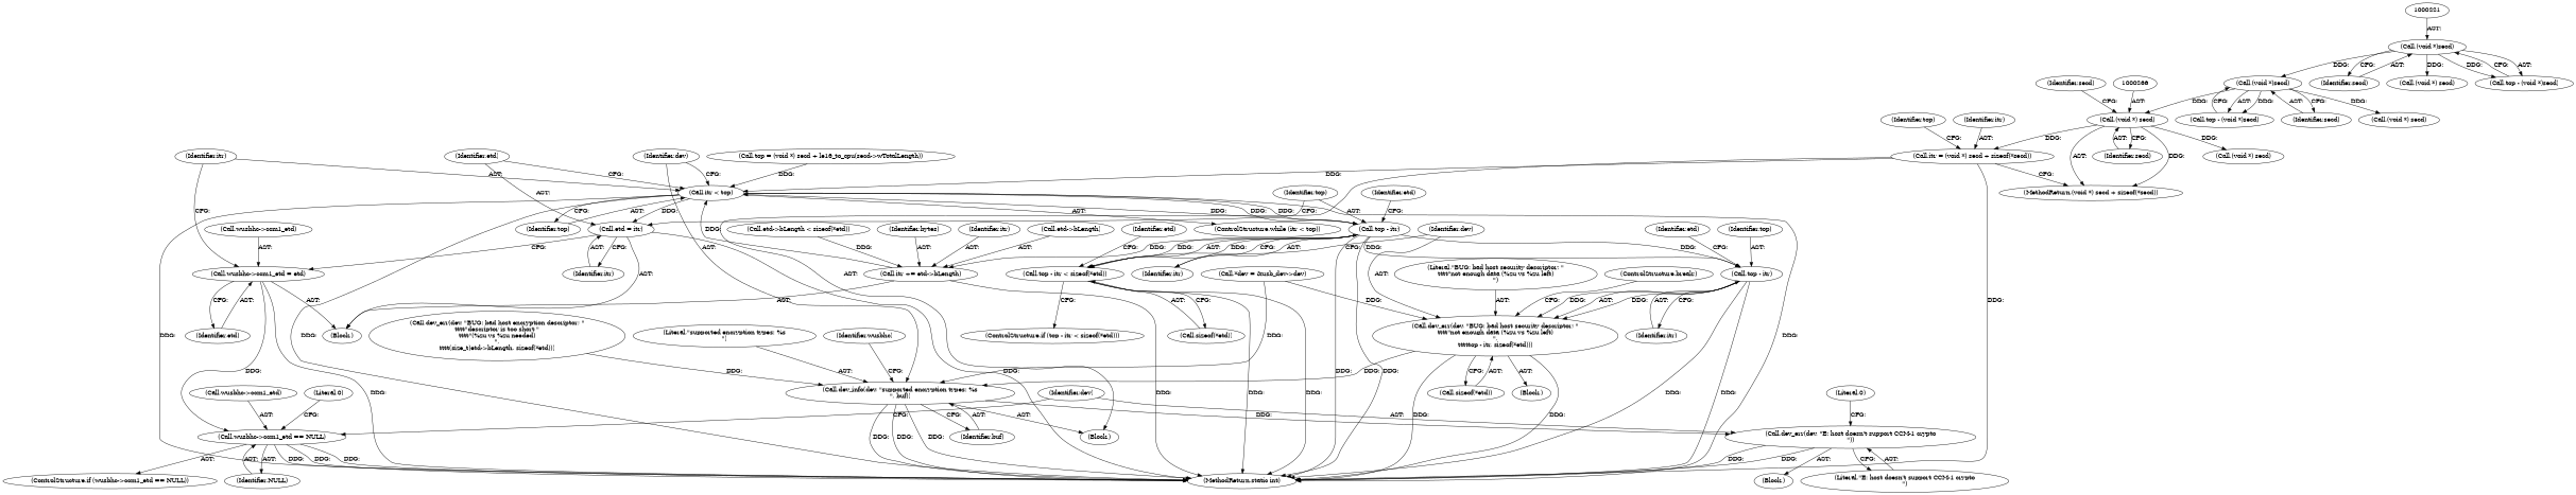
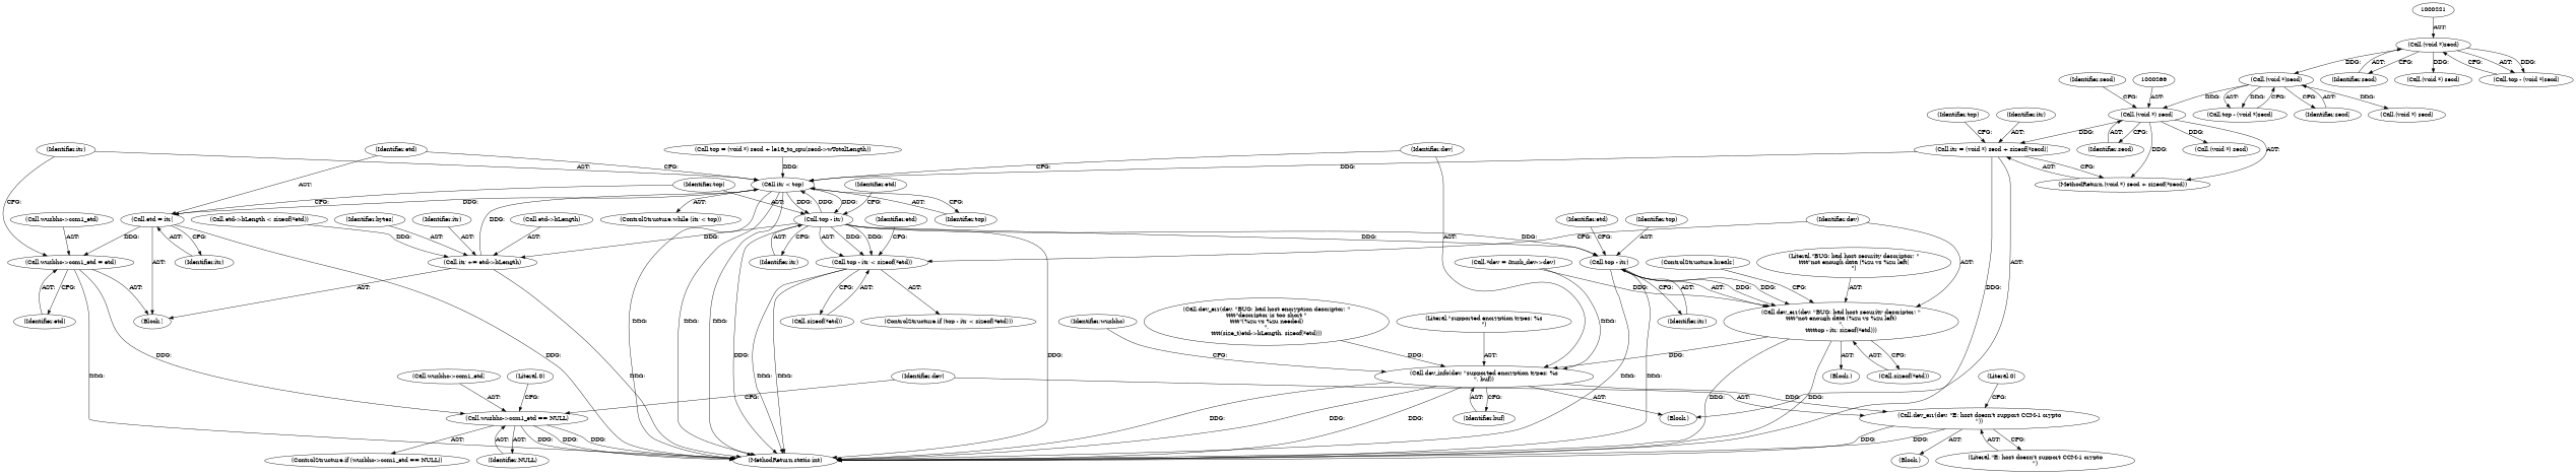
  digraph {
    n1 [label="(Call,itr = (void *) secd + sizeof(*secd))"]
    n2 [label="(Call,itr < top)"]
    n3 [label="(MethodReturn,static int)"]
    n4 [label="(MethodReturn,(void *) secd + sizeof(*secd))"]
    n5 [label="(Block,)"]
    n6 [label="(Call,etd = itr)"]
    n7 [label="(Call,top - itr)"]
    n8 [label="(ControlStructure,while (itr < top))"]
    n9 [label="(Identifier,top)"]
    n10 [label="(Call,(void *) secd)"]
    n11 [label="(Identifier,secd)"]
    n12 [label="(Call,(void *) secd)"]
    n13 [label="(Call,(void *)secd)"]
    n14 [label="(Call,(void *) secd)"]
    n15 [label="(Identifier,secd)"]
    n16 [label="(Call,top - (void *)secd)"]
    n17 [label="(Call,(void *)secd)"]
    n18 [label="(Identifier,secd)"]
    n19 [label="(Call,(void *) secd)"]
    n20 [label="(Call,top - (void *)secd)"]
    n21 [label="(Call,wusbhc->ccm1_etd = etd)"]
    n22 [label="(Identifier,itr)"]
    n23 [label="(Block,)"]
    n24 [label="(Call,top - itr < sizeof(*etd))"]
    n25 [label="(Call,top - itr)"]
    n26 [label="(Call,itr += etd->bLength)"]
    n27 [label="(Identifier,itr)"]
    n28 [label="(Call,wusbhc->ccm1_etd == NULL)"]
    n29 [label="(Identifier,etd)"]
    n30 [label="(ControlStructure,if (wusbhc->ccm1_etd == NULL))"]
    n31 [label="(Identifier,NULL)"]
    n32 [label="(ControlStructure,if (top - itr < sizeof(*etd)))"]
    n33 [label="(Call,sizeof(*etd))"]
    n34 [label="(Call,dev_err(dev, \"BUG: bad host security descriptor; \"\n\t\t\t\t\"not enough data (%zu vs %zu left)\n\",\n\t\t\t\ttop - itr, sizeof(*etd)))"]
    n35 [label="(Identifier,itr)"]
    n36 [label="(Call,dev_info(dev, \"supported encryption types: %s\n\", buf))"]
    n37 [label="(Block,)"]
    n38 [label="(Call,sizeof(*etd))"]
    n39 [label="(Call,dev_err(dev, \"E: host doesn't support CCM-1 crypto\n\"))"]
    n40 [label="(Identifier,buf)"]
    n41 [label="(Block,)"]
    n42 [label="(Literal,\"E: host doesn't support CCM-1 crypto\n\")"]
    n43 [label="(Call,etd->bLength)"]
    n44 [label="(Identifier,wusbhc)"]
    n45 [label="(Call,etd->bLength < sizeof(*etd))"]
    n46 [label="(Identifier,secd)"]
    n47 [label="(Literal,0)"]
    n48 [label="(Call,dev_err(dev, \"BUG: bad host encryption descriptor; \"\n\t\t\t\t\"descriptor is too short \"\n\t\t\t\t\"(%zu vs %zu needed)\n\",\n\t\t\t\t(size_t)etd->bLength, sizeof(*etd)))"]
    n49 [label="(Identifier,dev)"]
    n50 [label="(Call,wusbhc->ccm1_etd)"]
    n51 [label="(Call,wusbhc->ccm1_etd)"]
    n52 [label="(Call,top = (void *) secd + le16_to_cpu(secd->wTotalLength))"]
    n53 [label="(Identifier,top)"]
    n54 [label="(Identifier,itr)"]
    n55 [label="(Identifier,top)"]
    n56 [label="(Identifier,etd)"]
    n57 [label="(Identifier,dev)"]
    n58 [label="(Identifier,bytes)"]
    n59 [label="(Identifier,etd)"]
    n60 [label="(Identifier,top)"]
    n61 [label="(Identifier,itr)"]
    n62 [label="(Literal,\"BUG: bad host security descriptor; \"\n\t\t\t\t\"not enough data (%zu vs %zu left)\n\")"]
    n63 [label="(ControlStructure,break;)"]
    n64 [label="(Literal,\"supported encryption types: %s\n\")"]
    n65 [label="(Identifier,etd)"]
    n66 [label="(Identifier,itr)"]
    n67 [label="(Literal,0)"]
    n68 [label="(Identifier,etd)"]
    n69 [label="(Call,*dev = &usb_dev->dev)"]
    n70 [label="(Identifier,dev)"]
    1000266
    1000221
    n1 -> n2 [label="DDG: "]
    n1 -> n3 [label="DDG: "]
    n1 -> n4 [label="CFG: "]
    n1 -> n5 [label="AST: "]
    n2 -> n3 [label="DDG: "]
    n2 -> n3 [label="DDG: "]
    n2 -> n3 [label="DDG: "]
    n2 -> n6 [label="DDG: "]
    n2 -> n7 [label="DDG: "]
    n2 -> n7 [label="DDG: "]
    n2 -> n8 [label="AST: "]
    n2 -> n9 [label="CFG: "]
+   n4 -> n1 [label="AST: "]
    n6 -> n3 [label="DDG: "]
-   n6 -> n21 [label="CFG: "]
+   n6 -> n21 [label="DDG: "]
    n6 -> n22 [label="CFG: "]
    n6 -> n23 [label="AST: "]
    n7 -> n2 [label="DDG: "]
    n7 -> n3 [label="DDG: "]
    n7 -> n3 [label="DDG: "]
    n7 -> n24 [label="AST: "]
    n7 -> n24 [label="DDG: "]
    n7 -> n24 [label="DDG: "]
    n7 -> n25 [label="DDG: "]
    n7 -> n25 [label="DDG: "]
    n7 -> n26 [label="DDG: "]
    n7 -> n27 [label="CFG: "]
    n9 -> n2 [label="AST: "]
    n10 -> n1 [label="DDG: "]
    n10 -> n4 [label="AST: "]
    n10 -> n4 [label="DDG: "]
    n10 -> n11 [label="CFG: "]
    n10 -> n12 [label="DDG: "]
    n11 -> n10 [label="AST: "]
    n13 -> n10 [label="DDG: "]
    n13 -> n14 [label="DDG: "]
    n13 -> n15 [label="CFG: "]
    n13 -> n16 [label="AST: "]
    n13 -> n16 [label="DDG: "]
    n15 -> n13 [label="AST: "]
    n16 -> n13 [label="CFG: "]
    n17 -> n13 [label="DDG: "]
    n17 -> n18 [label="CFG: "]
    n17 -> n19 [label="DDG: "]
    n17 -> n20 [label="AST: "]
    n17 -> n20 [label="DDG: "]
    n18 -> n17 [label="AST: "]
    n20 -> n17 [label="CFG: "]
    n21 -> n3 [label="DDG: "]
    n21 -> n23 [label="AST: "]
    n21 -> n28 [label="DDG: "]
    n21 -> n29 [label="CFG: "]
    n22 -> n6 [label="AST: "]
    n24 -> n3 [label="DDG: "]
    n24 -> n3 [label="DDG: "]
-   n24 -> n32 [label="CFG: "]
+   n24 -> n32 [label="AST: "]
    n24 -> n33 [label="CFG: "]
    n25 -> n3 [label="DDG: "]
    n25 -> n3 [label="DDG: "]
    n25 -> n34 [label="AST: "]
    n25 -> n34 [label="DDG: "]
    n25 -> n34 [label="DDG: "]
    n25 -> n35 [label="CFG: "]
    n26 -> n2 [label="DDG: "]
    n26 -> n3 [label="DDG: "]
    n26 -> n23 [label="AST: "]
    n27 -> n7 [label="AST: "]
    n28 -> n3 [label="DDG: "]
    n28 -> n3 [label="DDG: "]
    n28 -> n3 [label="DDG: "]
    n28 -> n30 [label="AST: "]
    n28 -> n31 [label="AST: "]
    n29 -> n21 [label="AST: "]
    n31 -> n28 [label="AST: "]
    n33 -> n24 [label="AST: "]
    n34 -> n3 [label="DDG: "]
    n34 -> n3 [label="DDG: "]
    n34 -> n36 [label="DDG: "]
    n34 -> n37 [label="AST: "]
    n34 -> n38 [label="CFG: "]
    n35 -> n25 [label="AST: "]
    n36 -> n3 [label="DDG: "]
    n36 -> n3 [label="DDG: "]
    n36 -> n3 [label="DDG: "]
    n36 -> n5 [label="AST: "]
    n36 -> n39 [label="DDG: "]
    n36 -> n40 [label="CFG: "]
    n38 -> n34 [label="AST: "]
    n39 -> n3 [label="DDG: "]
    n39 -> n3 [label="DDG: "]
    n39 -> n41 [label="AST: "]
    n39 -> n42 [label="CFG: "]
    n40 -> n36 [label="AST: "]
    n42 -> n39 [label="AST: "]
    n43 -> n26 [label="AST: "]
    n44 -> n36 [label="CFG: "]
    n45 -> n26 [label="DDG: "]
    n46 -> n10 [label="CFG: "]
    n47 -> n28 [label="CFG: "]
    n48 -> n36 [label="DDG: "]
    n49 -> n24 [label="CFG: "]
    n49 -> n34 [label="AST: "]
    n50 -> n28 [label="AST: "]
    n51 -> n21 [label="AST: "]
    n52 -> n2 [label="DDG: "]
    n53 -> n25 [label="AST: "]
    n54 -> n2 [label="AST: "]
    n54 -> n21 [label="CFG: "]
    n55 -> n6 [label="CFG: "]
    n55 -> n7 [label="AST: "]
    n56 -> n25 [label="CFG: "]
    n57 -> n28 [label="CFG: "]
    n57 -> n39 [label="AST: "]
    n58 -> n26 [label="AST: "]
    n59 -> n2 [label="CFG: "]
    n59 -> n6 [label="AST: "]
    n60 -> n1 [label="CFG: "]
    n61 -> n1 [label="AST: "]
    n62 -> n34 [label="AST: "]
    n63 -> n34 [label="CFG: "]
    n64 -> n36 [label="AST: "]
    n65 -> n24 [label="CFG: "]
    n66 -> n26 [label="AST: "]
    n67 -> n39 [label="CFG: "]
    n68 -> n7 [label="CFG: "]
    n69 -> n34 [label="DDG: "]
    n69 -> n36 [label="DDG: "]
    n70 -> n2 [label="CFG: "]
    n70 -> n36 [label="AST: "]
    1000266 -> n10 [label="AST: "]
    1000221 -> n17 [label="AST: "]
  }
